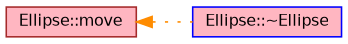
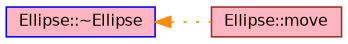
  digraph {
    rankdir=LR
    node [fillcolor=lightpink fontname=Helvetica fontsize=10 shape=record style=filled]
    n1 [color=brown fontcolor=black height=0.2 label="Ellipse::move" width=0.4]
    n2 [color=blue height=0.2 label="Ellipse::~Ellipse" width=0.4]
-   n1 -> n2 [color=darkorange dir=back fontname=Helvetica fontsize=10 labelfontname=Helvetica labelfontsize=10 style=dotted]
+   n2 -> n1 [color=darkorange dir=back fontname=Helvetica fontsize=10 labelfontname=Helvetica labelfontsize=10 style=dotted]
  }
